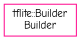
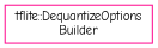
  digraph {
    rankdir=LR
    fontname="Comic Neue"
-   n1 [color=deeppink fillcolor=white fontname="Comic Neue" fontsize=10 height=0.2 label="tflite::Builder\lBuilder" shape=box style=filled width=0.4]
+   n1 [color=deeppink fillcolor=white fontname="Comic Neue" fontsize=10 height=0.2 label="tflite::DequantizeOptions\lBuilder" shape=box style=filled width=0.4]
  }
